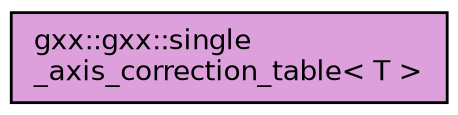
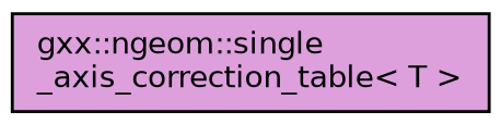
  digraph {
    rankdir=LR
-   n1 [color=black fillcolor=plum fontname=Helvetica fontsize=10 height=0.2 label="gxx::gxx::single\l_axis_correction_table\< T \>" shape=record style=filled width=0.4]
+   n1 [color=black fillcolor=plum fontname=Helvetica fontsize=10 height=0.2 label="gxx::ngeom::single\l_axis_correction_table\< T \>" shape=record style=filled width=0.4]
  }
